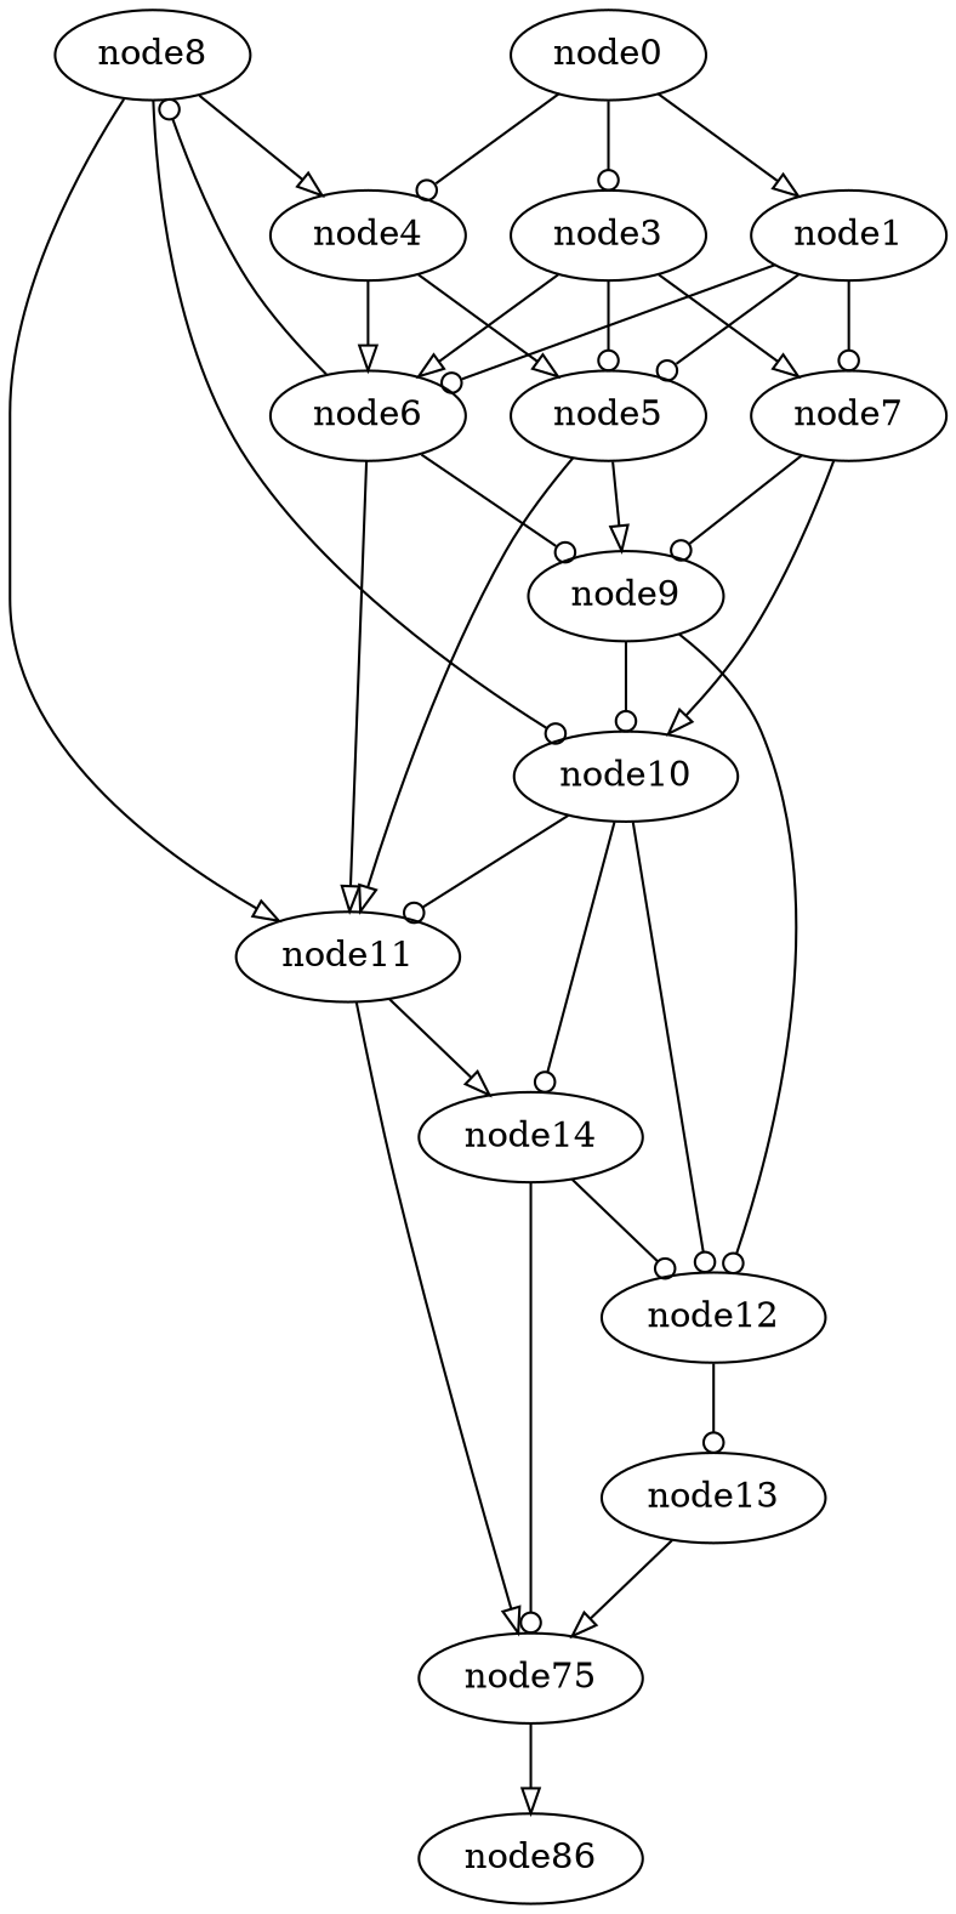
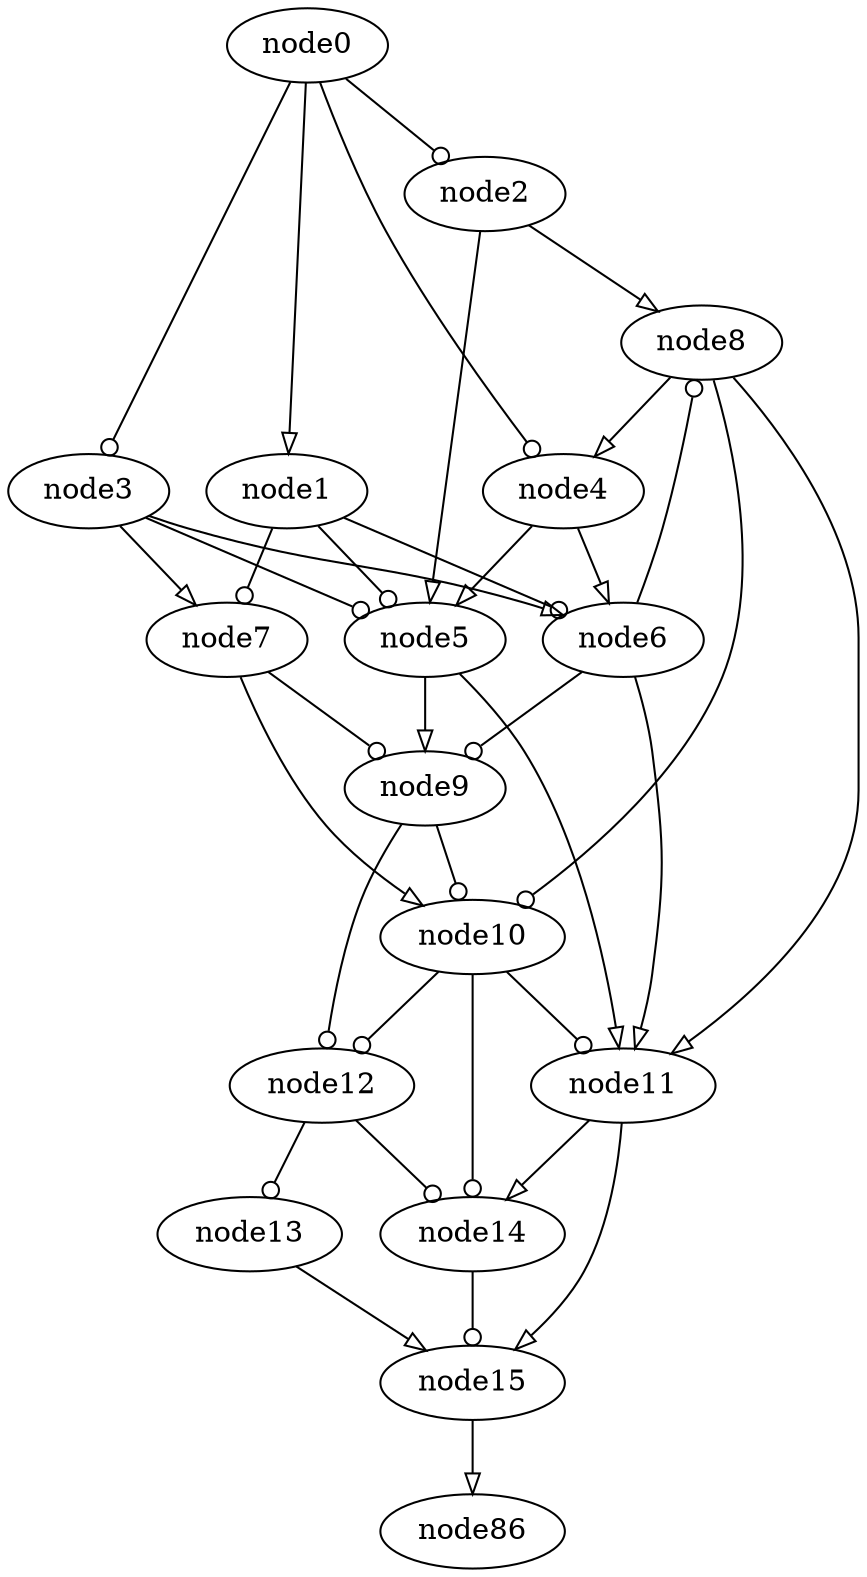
  digraph {
    edge [arrowhead=odot]
    n1 [label=node86]
-   node15 [label=node75]
+   node15
    node14
    node13
    node12
    node11
    node10
    node9
    node8
    node4
    node7
    node6
    node5
    node3
+   node2
    node1
    node0
    node15 -> n1 [arrowhead=onormal]
    node14 -> node15
    node13 -> node15 [arrowhead=onormal]
-   node14 -> node12
+   node12 -> node14
    node12 -> node13
    node11 -> node15 [arrowhead=onormal]
    node11 -> node14 [arrowhead=onormal]
    node10 -> node14
    node10 -> node12
    node10 -> node11
    node9 -> node12
    node9 -> node10
    node8 -> node11 [arrowhead=onormal]
    node8 -> node10
    node8 -> node4 [arrowhead=onormal]
    node4 -> node6 [arrowhead=onormal]
    node4 -> node5 [arrowhead=onormal]
    node7 -> node10 [arrowhead=onormal]
    node7 -> node9
    node6 -> node11 [arrowhead=onormal]
    node6 -> node9
    node6 -> node8
    node5 -> node11 [arrowhead=onormal]
    node5 -> node9 [arrowhead=onormal]
    node3 -> node7 [arrowhead=onormal]
    node3 -> node6 [arrowhead=onormal]
    node3 -> node5
+   node2 -> node8 [arrowhead=onormal]
+   node2 -> node5 [arrowhead=onormal]
    node1 -> node7
    node1 -> node6
    node1 -> node5
    node0 -> node4
    node0 -> node3
+   node0 -> node2
    node0 -> node1 [arrowhead=onormal]
  }
